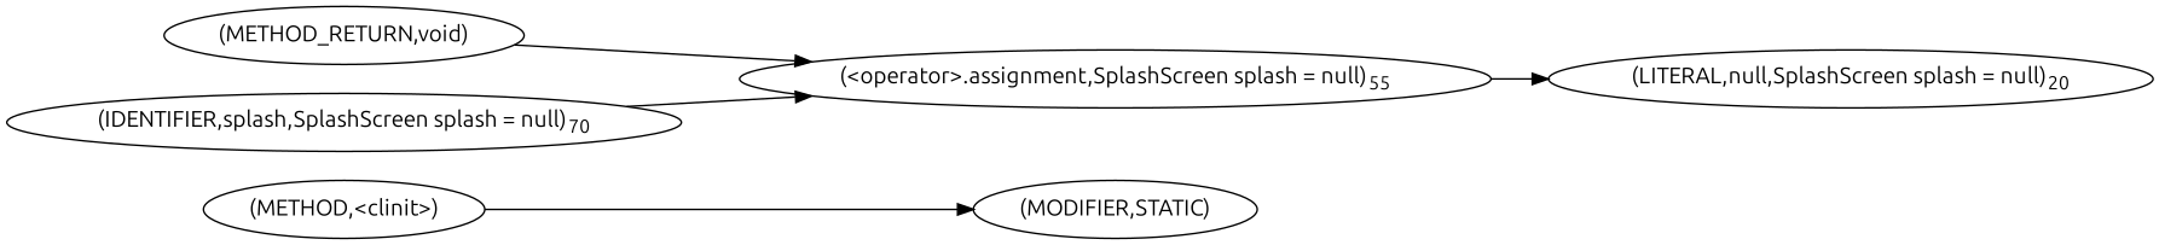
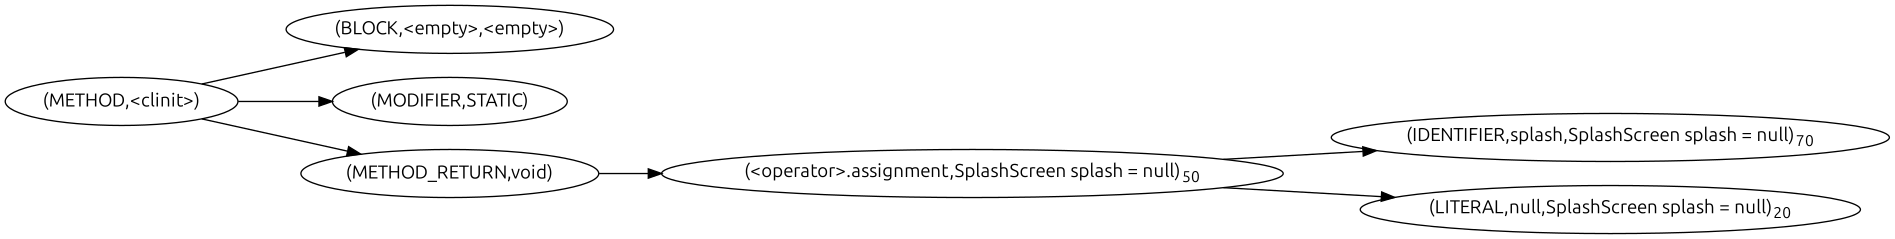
  digraph {
    fontname=Ubuntu
    rankdir=LR
    node [fontname=Ubuntu]
    edge [fontname=Ubuntu]
    n1 [label=<(METHOD,&lt;clinit&gt;)>]
+   n2 [label=<(BLOCK,&lt;empty&gt;,&lt;empty&gt;)>]
    n3 [label=<(MODIFIER,STATIC)>]
    n4 [label=<(METHOD_RETURN,void)>]
-   n5 [label=<(&lt;operator&gt;.assignment,SplashScreen splash = null)<SUB>55</SUB>>]
+   n5 [label=<(&lt;operator&gt;.assignment,SplashScreen splash = null)<SUB>50</SUB>>]
    n6 [label=<(IDENTIFIER,splash,SplashScreen splash = null)<SUB>70</SUB>>]
    n7 [label=<(LITERAL,null,SplashScreen splash = null)<SUB>20</SUB>>]
+   n1 -> n2
    n1 -> n3
+   n1 -> n4
    n4 -> n5
-   n6 -> n5
+   n5 -> n6
    n5 -> n7
  }
